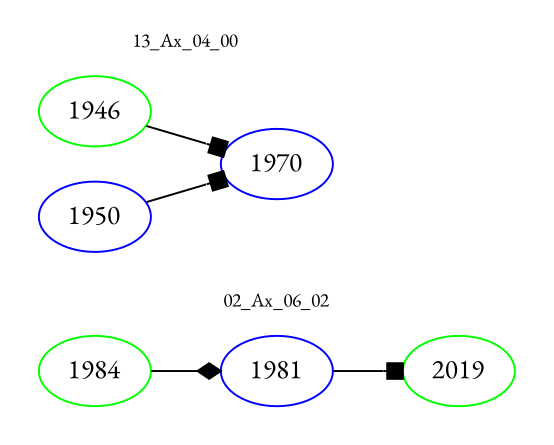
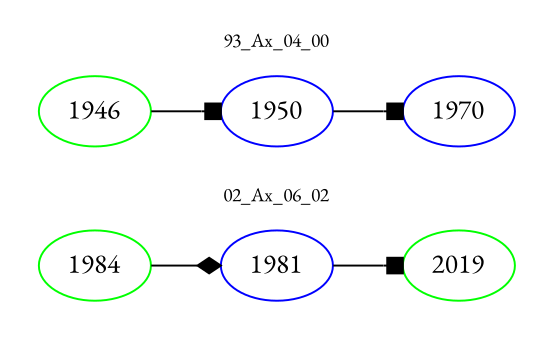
  digraph {
    fontname="EB Garamond"
    rankdir=LR
    node [color=green fontname="EB Garamond"]
    edge [arrowhead=box color=black fontname="EB Garamond"]
    n1 [label=1984]
    n2 [color=blue label=1981]
    n3 [label=2019]
    n4 [label=1946]
    n5 [color=blue label=1950]
    n6 [color=blue label=1970]
    subgraph cluster_1 {
      color=white
      fontsize=10
      label="02_Ax_06_02"
      n1
      n2
      n3
    }
    subgraph cluster_2 {
      color=white
      fontsize=10
-     label="13_Ax_04_00"
+     label="93_Ax_04_00"
      n4
      n5
      n6
    }
    n1 -> n2 [arrowhead=diamond]
    n2 -> n3
-   n4 -> n6
+   n4 -> n5
    n5 -> n6
  }
